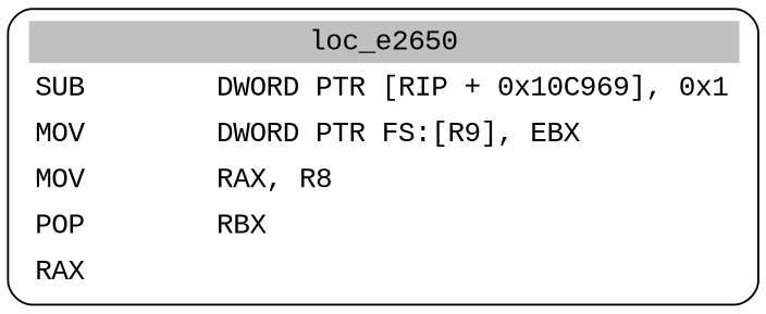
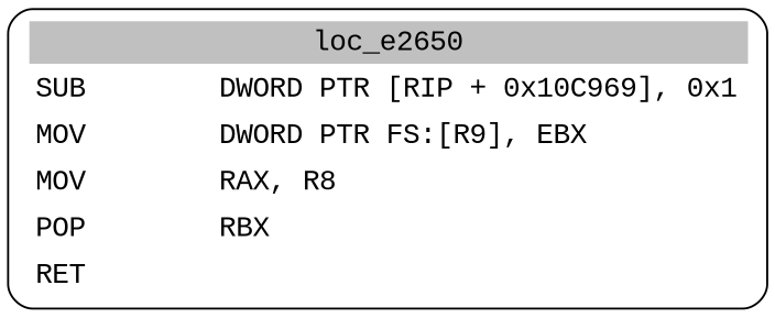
  digraph {
-   n1 [fontname="Courier New" label=<<table border="0" cellborder="0" cellpadding="3"><tr><td align="center" colspan="2" bgcolor="grey">loc_e2650</td></tr><tr><td align="left">SUB        DWORD PTR [RIP + 0x10C969], 0x1</td></tr><tr><td align="left">MOV        DWORD PTR FS:[R9], EBX</td></tr><tr><td align="left">MOV        RAX, R8</td></tr><tr><td align="left">POP        RBX</td></tr><tr><td align="left">RAX        </td></tr></table>> shape=Mrecord]
+   n1 [fontname="Courier New" label=<<table border="0" cellborder="0" cellpadding="3"><tr><td align="center" colspan="2" bgcolor="grey">loc_e2650</td></tr><tr><td align="left">SUB        DWORD PTR [RIP + 0x10C969], 0x1</td></tr><tr><td align="left">MOV        DWORD PTR FS:[R9], EBX</td></tr><tr><td align="left">MOV        RAX, R8</td></tr><tr><td align="left">POP        RBX</td></tr><tr><td align="left">RET        </td></tr></table>> shape=Mrecord]
  }
